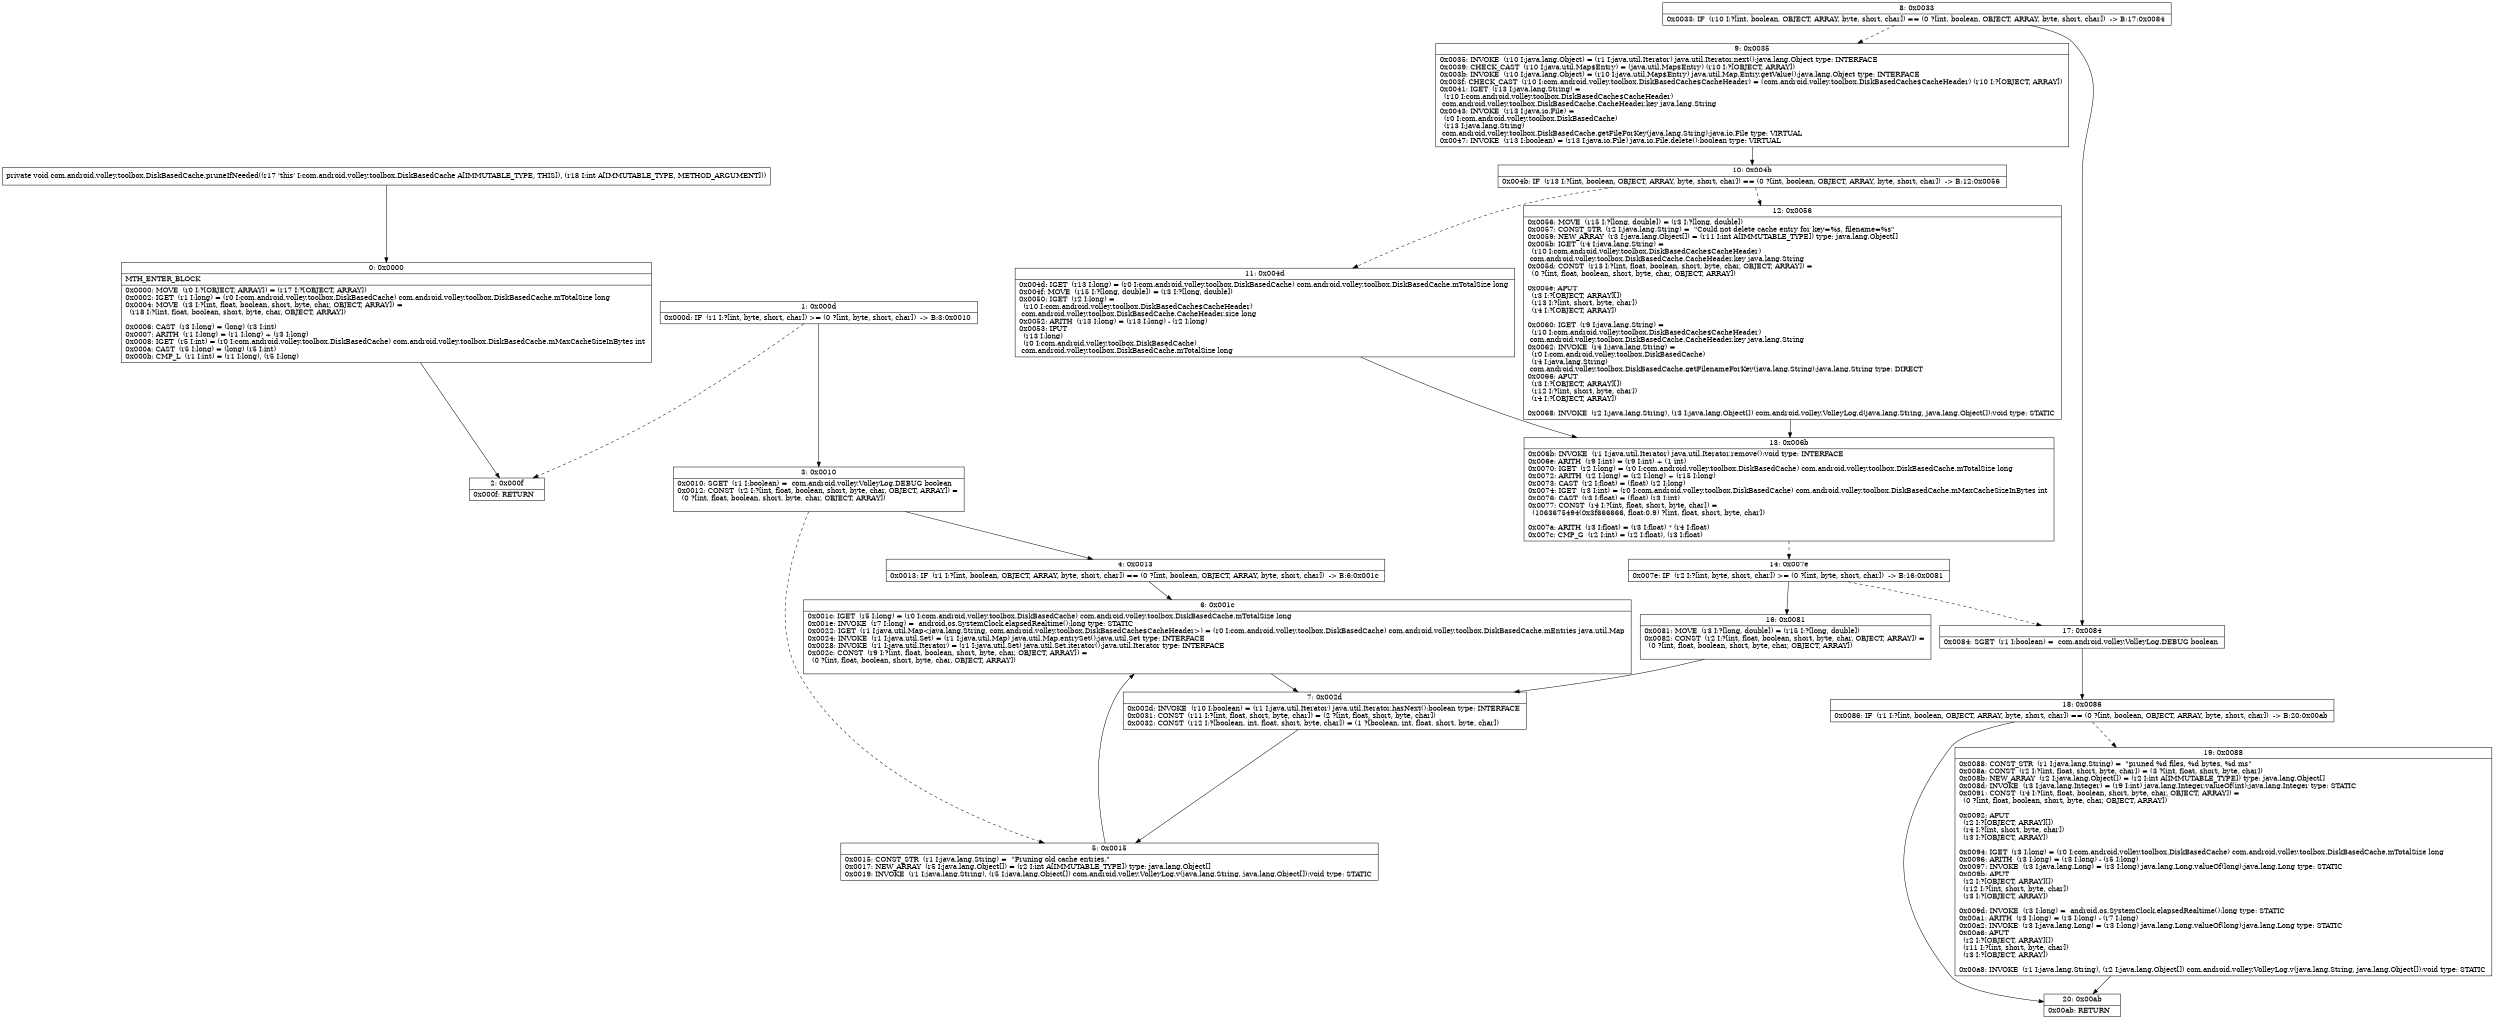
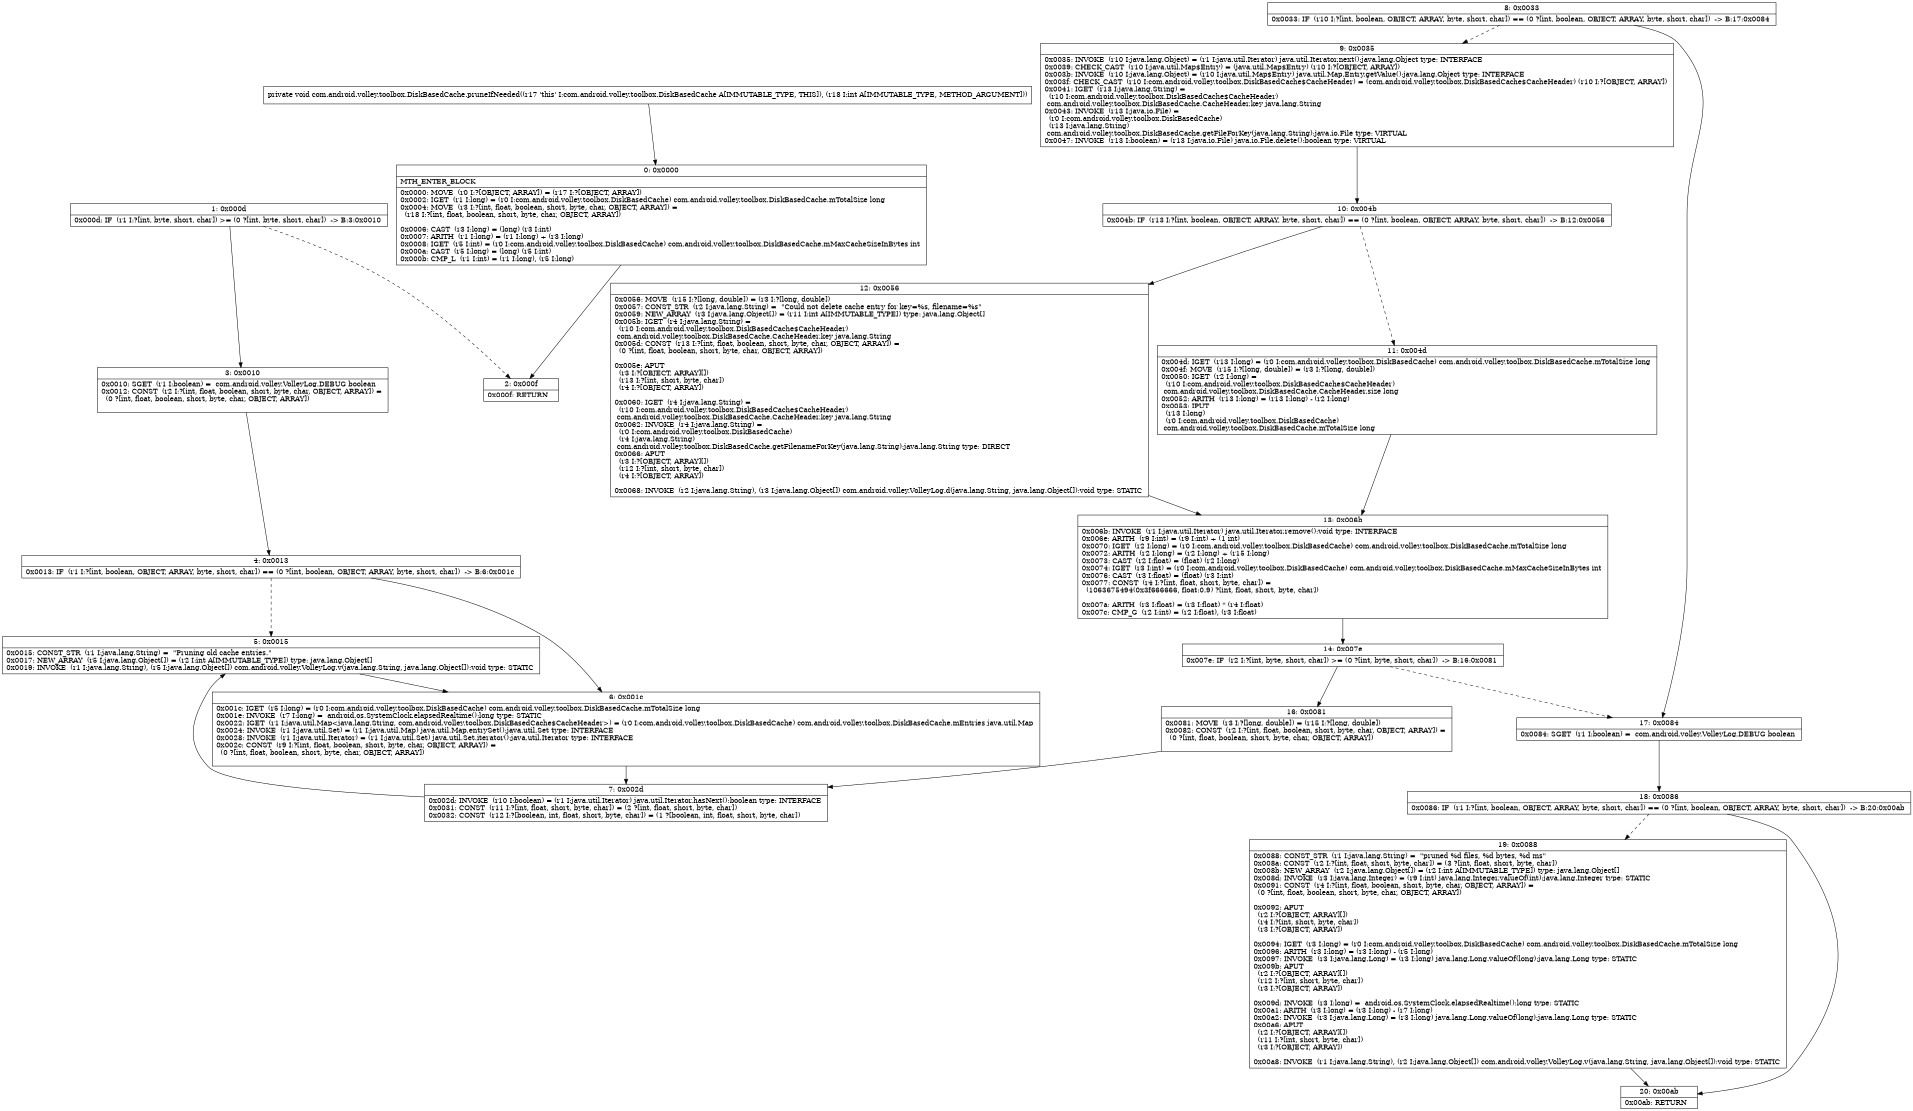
  digraph {
    node [shape=record]
    n1 [label="{0\:\ 0x0000|MTH_ENTER_BLOCK\l|0x0000: MOVE  (r0 I:?[OBJECT, ARRAY]) = (r17 I:?[OBJECT, ARRAY]) \l0x0002: IGET  (r1 I:long) = (r0 I:com.android.volley.toolbox.DiskBasedCache) com.android.volley.toolbox.DiskBasedCache.mTotalSize long \l0x0004: MOVE  (r3 I:?[int, float, boolean, short, byte, char, OBJECT, ARRAY]) = \l  (r18 I:?[int, float, boolean, short, byte, char, OBJECT, ARRAY])\l \l0x0006: CAST  (r3 I:long) = (long) (r3 I:int) \l0x0007: ARITH  (r1 I:long) = (r1 I:long) + (r3 I:long) \l0x0008: IGET  (r5 I:int) = (r0 I:com.android.volley.toolbox.DiskBasedCache) com.android.volley.toolbox.DiskBasedCache.mMaxCacheSizeInBytes int \l0x000a: CAST  (r5 I:long) = (long) (r5 I:int) \l0x000b: CMP_L  (r1 I:int) = (r1 I:long), (r5 I:long) \l}"]
    n2 [label="{2\:\ 0x000f|0x000f: RETURN   \l}"]
    n3 [label="{1\:\ 0x000d|0x000d: IF  (r1 I:?[int, byte, short, char]) \>= (0 ?[int, byte, short, char])  \-\> B:3:0x0010 \l}"]
    n4 [label="{3\:\ 0x0010|0x0010: SGET  (r1 I:boolean) =  com.android.volley.VolleyLog.DEBUG boolean \l0x0012: CONST  (r2 I:?[int, float, boolean, short, byte, char, OBJECT, ARRAY]) = \l  (0 ?[int, float, boolean, short, byte, char, OBJECT, ARRAY])\l \l}"]
    n5 [label="{4\:\ 0x0013|0x0013: IF  (r1 I:?[int, boolean, OBJECT, ARRAY, byte, short, char]) == (0 ?[int, boolean, OBJECT, ARRAY, byte, short, char])  \-\> B:6:0x001c \l}"]
    n6 [label="{5\:\ 0x0015|0x0015: CONST_STR  (r1 I:java.lang.String) =  \"Pruning old cache entries.\" \l0x0017: NEW_ARRAY  (r5 I:java.lang.Object[]) = (r2 I:int A[IMMUTABLE_TYPE]) type: java.lang.Object[] \l0x0019: INVOKE  (r1 I:java.lang.String), (r5 I:java.lang.Object[]) com.android.volley.VolleyLog.v(java.lang.String, java.lang.Object[]):void type: STATIC \l}"]
    n7 [label="{6\:\ 0x001c|0x001c: IGET  (r5 I:long) = (r0 I:com.android.volley.toolbox.DiskBasedCache) com.android.volley.toolbox.DiskBasedCache.mTotalSize long \l0x001e: INVOKE  (r7 I:long) =  android.os.SystemClock.elapsedRealtime():long type: STATIC \l0x0022: IGET  (r1 I:java.util.Map\<java.lang.String, com.android.volley.toolbox.DiskBasedCache$CacheHeader\>) = (r0 I:com.android.volley.toolbox.DiskBasedCache) com.android.volley.toolbox.DiskBasedCache.mEntries java.util.Map \l0x0024: INVOKE  (r1 I:java.util.Set) = (r1 I:java.util.Map) java.util.Map.entrySet():java.util.Set type: INTERFACE \l0x0028: INVOKE  (r1 I:java.util.Iterator) = (r1 I:java.util.Set) java.util.Set.iterator():java.util.Iterator type: INTERFACE \l0x002c: CONST  (r9 I:?[int, float, boolean, short, byte, char, OBJECT, ARRAY]) = \l  (0 ?[int, float, boolean, short, byte, char, OBJECT, ARRAY])\l \l}"]
    n8 [label="{7\:\ 0x002d|0x002d: INVOKE  (r10 I:boolean) = (r1 I:java.util.Iterator) java.util.Iterator.hasNext():boolean type: INTERFACE \l0x0031: CONST  (r11 I:?[int, float, short, byte, char]) = (2 ?[int, float, short, byte, char]) \l0x0032: CONST  (r12 I:?[boolean, int, float, short, byte, char]) = (1 ?[boolean, int, float, short, byte, char]) \l}"]
    n9 [label="{8\:\ 0x0033|0x0033: IF  (r10 I:?[int, boolean, OBJECT, ARRAY, byte, short, char]) == (0 ?[int, boolean, OBJECT, ARRAY, byte, short, char])  \-\> B:17:0x0084 \l}"]
    n10 [label="{9\:\ 0x0035|0x0035: INVOKE  (r10 I:java.lang.Object) = (r1 I:java.util.Iterator) java.util.Iterator.next():java.lang.Object type: INTERFACE \l0x0039: CHECK_CAST  (r10 I:java.util.Map$Entry) = (java.util.Map$Entry) (r10 I:?[OBJECT, ARRAY]) \l0x003b: INVOKE  (r10 I:java.lang.Object) = (r10 I:java.util.Map$Entry) java.util.Map.Entry.getValue():java.lang.Object type: INTERFACE \l0x003f: CHECK_CAST  (r10 I:com.android.volley.toolbox.DiskBasedCache$CacheHeader) = (com.android.volley.toolbox.DiskBasedCache$CacheHeader) (r10 I:?[OBJECT, ARRAY]) \l0x0041: IGET  (r13 I:java.lang.String) = \l  (r10 I:com.android.volley.toolbox.DiskBasedCache$CacheHeader)\l com.android.volley.toolbox.DiskBasedCache.CacheHeader.key java.lang.String \l0x0043: INVOKE  (r13 I:java.io.File) = \l  (r0 I:com.android.volley.toolbox.DiskBasedCache)\l  (r13 I:java.lang.String)\l com.android.volley.toolbox.DiskBasedCache.getFileForKey(java.lang.String):java.io.File type: VIRTUAL \l0x0047: INVOKE  (r13 I:boolean) = (r13 I:java.io.File) java.io.File.delete():boolean type: VIRTUAL \l}"]
    n11 [label="{17\:\ 0x0084|0x0084: SGET  (r1 I:boolean) =  com.android.volley.VolleyLog.DEBUG boolean \l}"]
    n12 [label="{10\:\ 0x004b|0x004b: IF  (r13 I:?[int, boolean, OBJECT, ARRAY, byte, short, char]) == (0 ?[int, boolean, OBJECT, ARRAY, byte, short, char])  \-\> B:12:0x0056 \l}"]
    n13 [label="{18\:\ 0x0086|0x0086: IF  (r1 I:?[int, boolean, OBJECT, ARRAY, byte, short, char]) == (0 ?[int, boolean, OBJECT, ARRAY, byte, short, char])  \-\> B:20:0x00ab \l}"]
    n14 [label="{11\:\ 0x004d|0x004d: IGET  (r13 I:long) = (r0 I:com.android.volley.toolbox.DiskBasedCache) com.android.volley.toolbox.DiskBasedCache.mTotalSize long \l0x004f: MOVE  (r15 I:?[long, double]) = (r3 I:?[long, double]) \l0x0050: IGET  (r2 I:long) = \l  (r10 I:com.android.volley.toolbox.DiskBasedCache$CacheHeader)\l com.android.volley.toolbox.DiskBasedCache.CacheHeader.size long \l0x0052: ARITH  (r13 I:long) = (r13 I:long) \- (r2 I:long) \l0x0053: IPUT  \l  (r13 I:long)\l  (r0 I:com.android.volley.toolbox.DiskBasedCache)\l com.android.volley.toolbox.DiskBasedCache.mTotalSize long \l}"]
-   n15 [label="{12\:\ 0x0056|0x0056: MOVE  (r15 I:?[long, double]) = (r3 I:?[long, double]) \l0x0057: CONST_STR  (r2 I:java.lang.String) =  \"Could not delete cache entry for key=%s, filename=%s\" \l0x0059: NEW_ARRAY  (r3 I:java.lang.Object[]) = (r11 I:int A[IMMUTABLE_TYPE]) type: java.lang.Object[] \l0x005b: IGET  (r4 I:java.lang.String) = \l  (r10 I:com.android.volley.toolbox.DiskBasedCache$CacheHeader)\l com.android.volley.toolbox.DiskBasedCache.CacheHeader.key java.lang.String \l0x005d: CONST  (r13 I:?[int, float, boolean, short, byte, char, OBJECT, ARRAY]) = \l  (0 ?[int, float, boolean, short, byte, char, OBJECT, ARRAY])\l \l0x005e: APUT  \l  (r3 I:?[OBJECT, ARRAY][])\l  (r13 I:?[int, short, byte, char])\l  (r4 I:?[OBJECT, ARRAY])\l \l0x0060: IGET  (r9 I:java.lang.String) = \l  (r10 I:com.android.volley.toolbox.DiskBasedCache$CacheHeader)\l com.android.volley.toolbox.DiskBasedCache.CacheHeader.key java.lang.String \l0x0062: INVOKE  (r4 I:java.lang.String) = \l  (r0 I:com.android.volley.toolbox.DiskBasedCache)\l  (r4 I:java.lang.String)\l com.android.volley.toolbox.DiskBasedCache.getFilenameForKey(java.lang.String):java.lang.String type: DIRECT \l0x0066: APUT  \l  (r3 I:?[OBJECT, ARRAY][])\l  (r12 I:?[int, short, byte, char])\l  (r4 I:?[OBJECT, ARRAY])\l \l0x0068: INVOKE  (r2 I:java.lang.String), (r3 I:java.lang.Object[]) com.android.volley.VolleyLog.d(java.lang.String, java.lang.Object[]):void type: STATIC \l}"]
+   n15 [label="{12\:\ 0x0056|0x0056: MOVE  (r15 I:?[long, double]) = (r3 I:?[long, double]) \l0x0057: CONST_STR  (r2 I:java.lang.String) =  \"Could not delete cache entry for key=%s, filename=%s\" \l0x0059: NEW_ARRAY  (r3 I:java.lang.Object[]) = (r11 I:int A[IMMUTABLE_TYPE]) type: java.lang.Object[] \l0x005b: IGET  (r4 I:java.lang.String) = \l  (r10 I:com.android.volley.toolbox.DiskBasedCache$CacheHeader)\l com.android.volley.toolbox.DiskBasedCache.CacheHeader.key java.lang.String \l0x005d: CONST  (r13 I:?[int, float, boolean, short, byte, char, OBJECT, ARRAY]) = \l  (0 ?[int, float, boolean, short, byte, char, OBJECT, ARRAY])\l \l0x005e: APUT  \l  (r3 I:?[OBJECT, ARRAY][])\l  (r13 I:?[int, short, byte, char])\l  (r4 I:?[OBJECT, ARRAY])\l \l0x0060: IGET  (r4 I:java.lang.String) = \l  (r10 I:com.android.volley.toolbox.DiskBasedCache$CacheHeader)\l com.android.volley.toolbox.DiskBasedCache.CacheHeader.key java.lang.String \l0x0062: INVOKE  (r4 I:java.lang.String) = \l  (r0 I:com.android.volley.toolbox.DiskBasedCache)\l  (r4 I:java.lang.String)\l com.android.volley.toolbox.DiskBasedCache.getFilenameForKey(java.lang.String):java.lang.String type: DIRECT \l0x0066: APUT  \l  (r3 I:?[OBJECT, ARRAY][])\l  (r12 I:?[int, short, byte, char])\l  (r4 I:?[OBJECT, ARRAY])\l \l0x0068: INVOKE  (r2 I:java.lang.String), (r3 I:java.lang.Object[]) com.android.volley.VolleyLog.d(java.lang.String, java.lang.Object[]):void type: STATIC \l}"]
    n16 [label="{13\:\ 0x006b|0x006b: INVOKE  (r1 I:java.util.Iterator) java.util.Iterator.remove():void type: INTERFACE \l0x006e: ARITH  (r9 I:int) = (r9 I:int) + (1 int) \l0x0070: IGET  (r2 I:long) = (r0 I:com.android.volley.toolbox.DiskBasedCache) com.android.volley.toolbox.DiskBasedCache.mTotalSize long \l0x0072: ARITH  (r2 I:long) = (r2 I:long) + (r15 I:long) \l0x0073: CAST  (r2 I:float) = (float) (r2 I:long) \l0x0074: IGET  (r3 I:int) = (r0 I:com.android.volley.toolbox.DiskBasedCache) com.android.volley.toolbox.DiskBasedCache.mMaxCacheSizeInBytes int \l0x0076: CAST  (r3 I:float) = (float) (r3 I:int) \l0x0077: CONST  (r4 I:?[int, float, short, byte, char]) = \l  (1063675494(0x3f666666, float:0.9) ?[int, float, short, byte, char])\l \l0x007a: ARITH  (r3 I:float) = (r3 I:float) * (r4 I:float) \l0x007c: CMP_G  (r2 I:int) = (r2 I:float), (r3 I:float) \l}"]
    n17 [label="{14\:\ 0x007e|0x007e: IF  (r2 I:?[int, byte, short, char]) \>= (0 ?[int, byte, short, char])  \-\> B:16:0x0081 \l}"]
    n18 [label="{16\:\ 0x0081|0x0081: MOVE  (r3 I:?[long, double]) = (r15 I:?[long, double]) \l0x0082: CONST  (r2 I:?[int, float, boolean, short, byte, char, OBJECT, ARRAY]) = \l  (0 ?[int, float, boolean, short, byte, char, OBJECT, ARRAY])\l \l}"]
    n19 [label="{19\:\ 0x0088|0x0088: CONST_STR  (r1 I:java.lang.String) =  \"pruned %d files, %d bytes, %d ms\" \l0x008a: CONST  (r2 I:?[int, float, short, byte, char]) = (3 ?[int, float, short, byte, char]) \l0x008b: NEW_ARRAY  (r2 I:java.lang.Object[]) = (r2 I:int A[IMMUTABLE_TYPE]) type: java.lang.Object[] \l0x008d: INVOKE  (r3 I:java.lang.Integer) = (r9 I:int) java.lang.Integer.valueOf(int):java.lang.Integer type: STATIC \l0x0091: CONST  (r4 I:?[int, float, boolean, short, byte, char, OBJECT, ARRAY]) = \l  (0 ?[int, float, boolean, short, byte, char, OBJECT, ARRAY])\l \l0x0092: APUT  \l  (r2 I:?[OBJECT, ARRAY][])\l  (r4 I:?[int, short, byte, char])\l  (r3 I:?[OBJECT, ARRAY])\l \l0x0094: IGET  (r3 I:long) = (r0 I:com.android.volley.toolbox.DiskBasedCache) com.android.volley.toolbox.DiskBasedCache.mTotalSize long \l0x0096: ARITH  (r3 I:long) = (r3 I:long) \- (r5 I:long) \l0x0097: INVOKE  (r3 I:java.lang.Long) = (r3 I:long) java.lang.Long.valueOf(long):java.lang.Long type: STATIC \l0x009b: APUT  \l  (r2 I:?[OBJECT, ARRAY][])\l  (r12 I:?[int, short, byte, char])\l  (r3 I:?[OBJECT, ARRAY])\l \l0x009d: INVOKE  (r3 I:long) =  android.os.SystemClock.elapsedRealtime():long type: STATIC \l0x00a1: ARITH  (r3 I:long) = (r3 I:long) \- (r7 I:long) \l0x00a2: INVOKE  (r3 I:java.lang.Long) = (r3 I:long) java.lang.Long.valueOf(long):java.lang.Long type: STATIC \l0x00a6: APUT  \l  (r2 I:?[OBJECT, ARRAY][])\l  (r11 I:?[int, short, byte, char])\l  (r3 I:?[OBJECT, ARRAY])\l \l0x00a8: INVOKE  (r1 I:java.lang.String), (r2 I:java.lang.Object[]) com.android.volley.VolleyLog.v(java.lang.String, java.lang.Object[]):void type: STATIC \l}"]
    n20 [label="{20\:\ 0x00ab|0x00ab: RETURN   \l}"]
    n21 [label="{private void com.android.volley.toolbox.DiskBasedCache.pruneIfNeeded((r17 'this' I:com.android.volley.toolbox.DiskBasedCache A[IMMUTABLE_TYPE, THIS]), (r18 I:int A[IMMUTABLE_TYPE, METHOD_ARGUMENT])) }"]
    n1 -> n2
    n3 -> n2 [style=dashed]
    n3 -> n4
    n4 -> n5
-   n4 -> n6 [style=dashed]
+   n5 -> n6 [style=dashed]
    n5 -> n7
    n6 -> n7
    n7 -> n8
    n8 -> n6
    n9 -> n10 [style=dashed]
    n9 -> n11
    n10 -> n12
    n11 -> n13
    n12 -> n14 [style=dashed]
-   n12 -> n15 [style=dashed]
+   n12 -> n15
    n13 -> n19 [style=dashed]
    n13 -> n20
    n14 -> n16
    n15 -> n16
-   n16 -> n17 [style=dashed]
+   n16 -> n17
    n17 -> n11 [style=dashed]
    n17 -> n18
    n18 -> n8
    n19 -> n20
    n21 -> n1
  }
